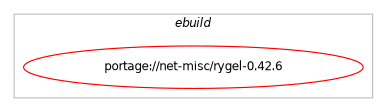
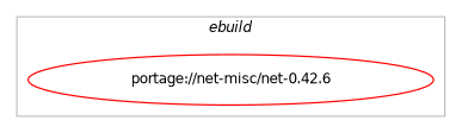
  digraph {
    compound=true
    concentrate=true
    fontname=Helvetica
    fontsize=10
    newrank=true
    rankdir=TB
    ranksep=1.5
-   n1 [color=red fontname=Helvetica fontsize=10 label="portage://net-misc/rygel-0.42.6" width=4]
+   n1 [color=red fontname=Helvetica fontsize=10 label="portage://net-misc/net-0.42.6" width=4]
    subgraph cluster_1 {
      color=gray
      label=<<i>ebuild</i>>
      n1
    }
    subgraph cluster_2 {
      color=gray
      label=<<i>dependencies</i>>
      subgraph cluster_3 {
        color=gray
        fillcolor="#eeeeee"
        label=<<i>compile</i>>
        style=filled
      }
      subgraph cluster_4 {
        color=gray
        fillcolor="#eeeeee"
        label=<<i>compile and run</i>>
        style=filled
      }
      subgraph cluster_5 {
        color=gray
        fillcolor="#eeeeee"
        label=<<i>run</i>>
        style=filled
      }
    }
    subgraph cluster_6 {
      color=gray
      label=<<i>candidates</i>>
      rank=same
    }
  }
